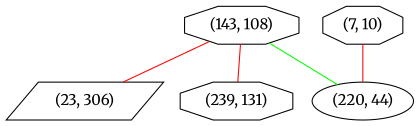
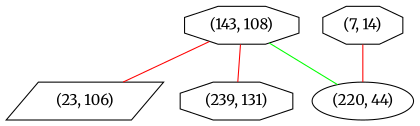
  graph {
    fontname=Merriweather
    node [fontname=Merriweather shape=octagon]
    edge [color=red fontname=Merriweather weight=1]
-   "(23, 106)" [shape=parallelogram label="(23, 306)"]
+   "(23, 106)" [shape=parallelogram]
    "(143, 108)"
    n3 [label="(239, 131)"]
    "(220, 44)" [shape=ellipse]
-   "(7, 14)" [label="(7, 10)"]
+   "(7, 14)"
    "(143, 108)" -- "(23, 106)"
    "(143, 108)" -- n3
    "(143, 108)" -- "(220, 44)" [color=green weight=2]
    "(7, 14)" -- "(220, 44)"
  }
